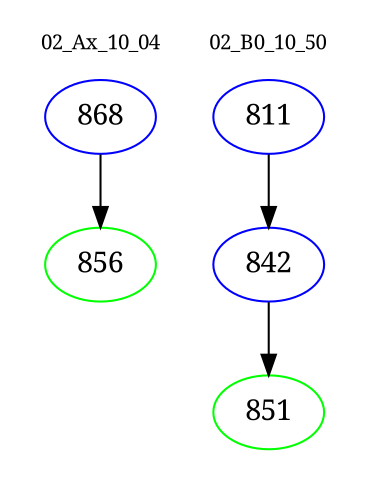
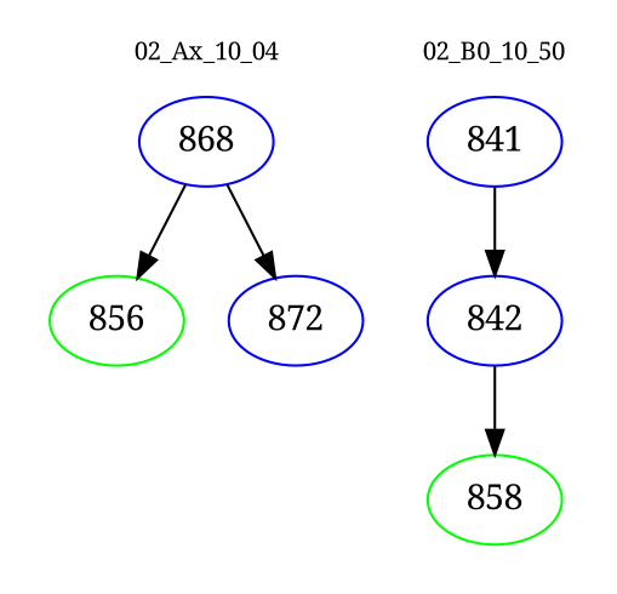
  digraph {
    fontname="Noto Serif"
    node [color=blue fontname="Noto Serif"]
    edge [color=black fontname="Noto Serif"]
    n1 [label=868]
    n2 [color=green label=856]
+   n3 [label=872]
    n4 [label=842]
-   n5 [label=811]
-   n6 [color=green label=851]
+   n5 [label=841]
+   n6 [color=green label=858]
    subgraph cluster_1 {
      color=white
      fontsize=10
      label="02_Ax_10_04"
      n1
      n2
+     n3
    }
    subgraph cluster_2 {
      color=white
      fontsize=10
      label="02_B0_10_50"
      n4
      n5
      n6
    }
    n1 -> n2
+   n1 -> n3
    n4 -> n6
    n5 -> n4
  }
